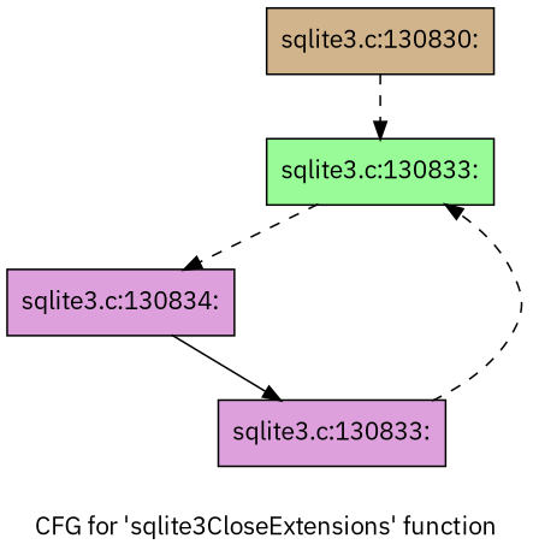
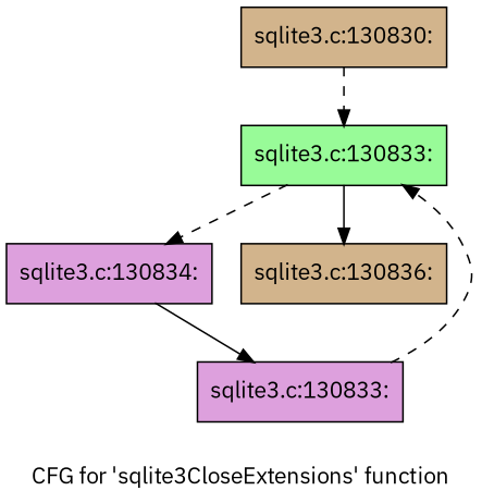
  digraph {
    label="CFG for 'sqlite3CloseExtensions' function"
    fontname="IBM Plex Sans"
    node [shape=record style=filled fillcolor=tan fontname="IBM Plex Sans"]
    edge [style=dashed fontname="IBM Plex Sans"]
    n1 [label="{sqlite3.c:130830:}"]
    n2 [label="{sqlite3.c:130833:}" fillcolor=palegreen]
    n3 [label="{sqlite3.c:130834:}" fillcolor=plum]
+   n4 [label="{sqlite3.c:130836:}"]
    n5 [label="{sqlite3.c:130833:}" fillcolor=plum]
    n1 -> n2
    n2 -> n3
+   n2 -> n4 [style=solid]
    n3 -> n5 [style=solid]
    n5 -> n2
  }
